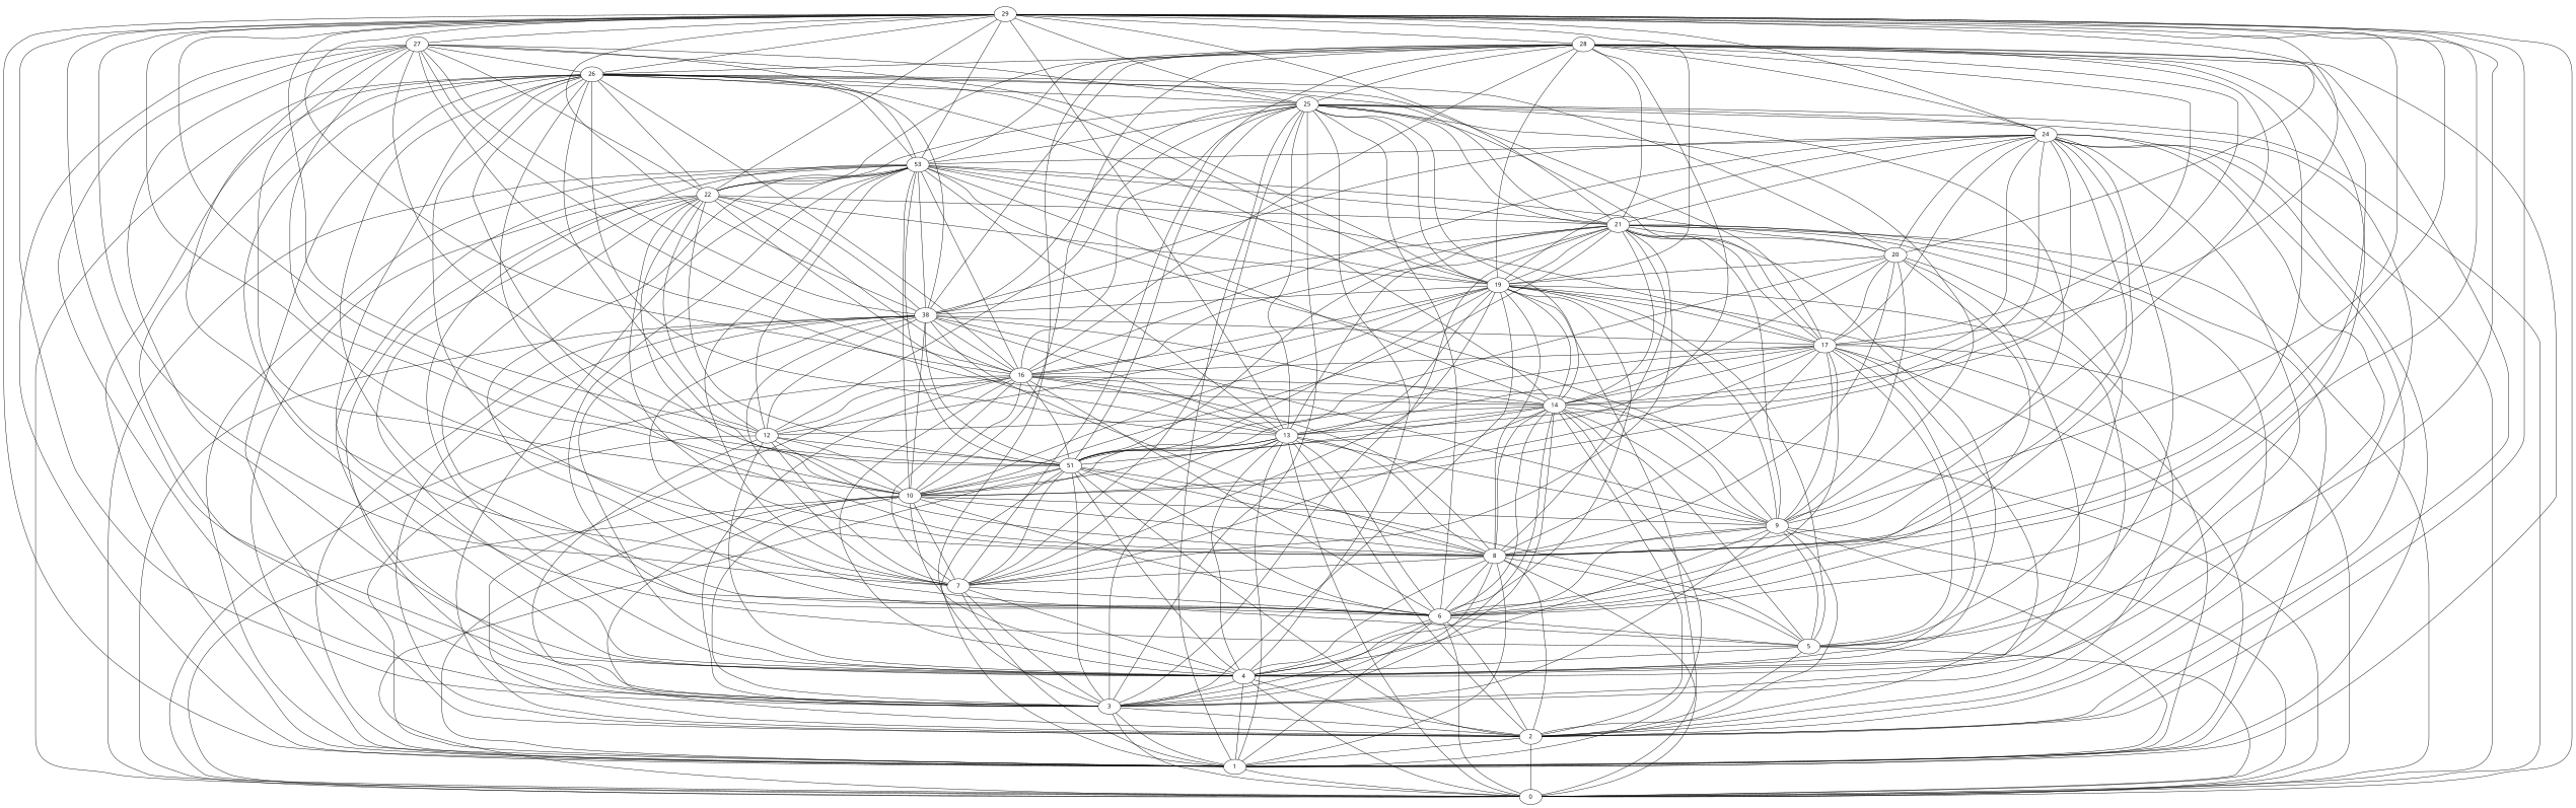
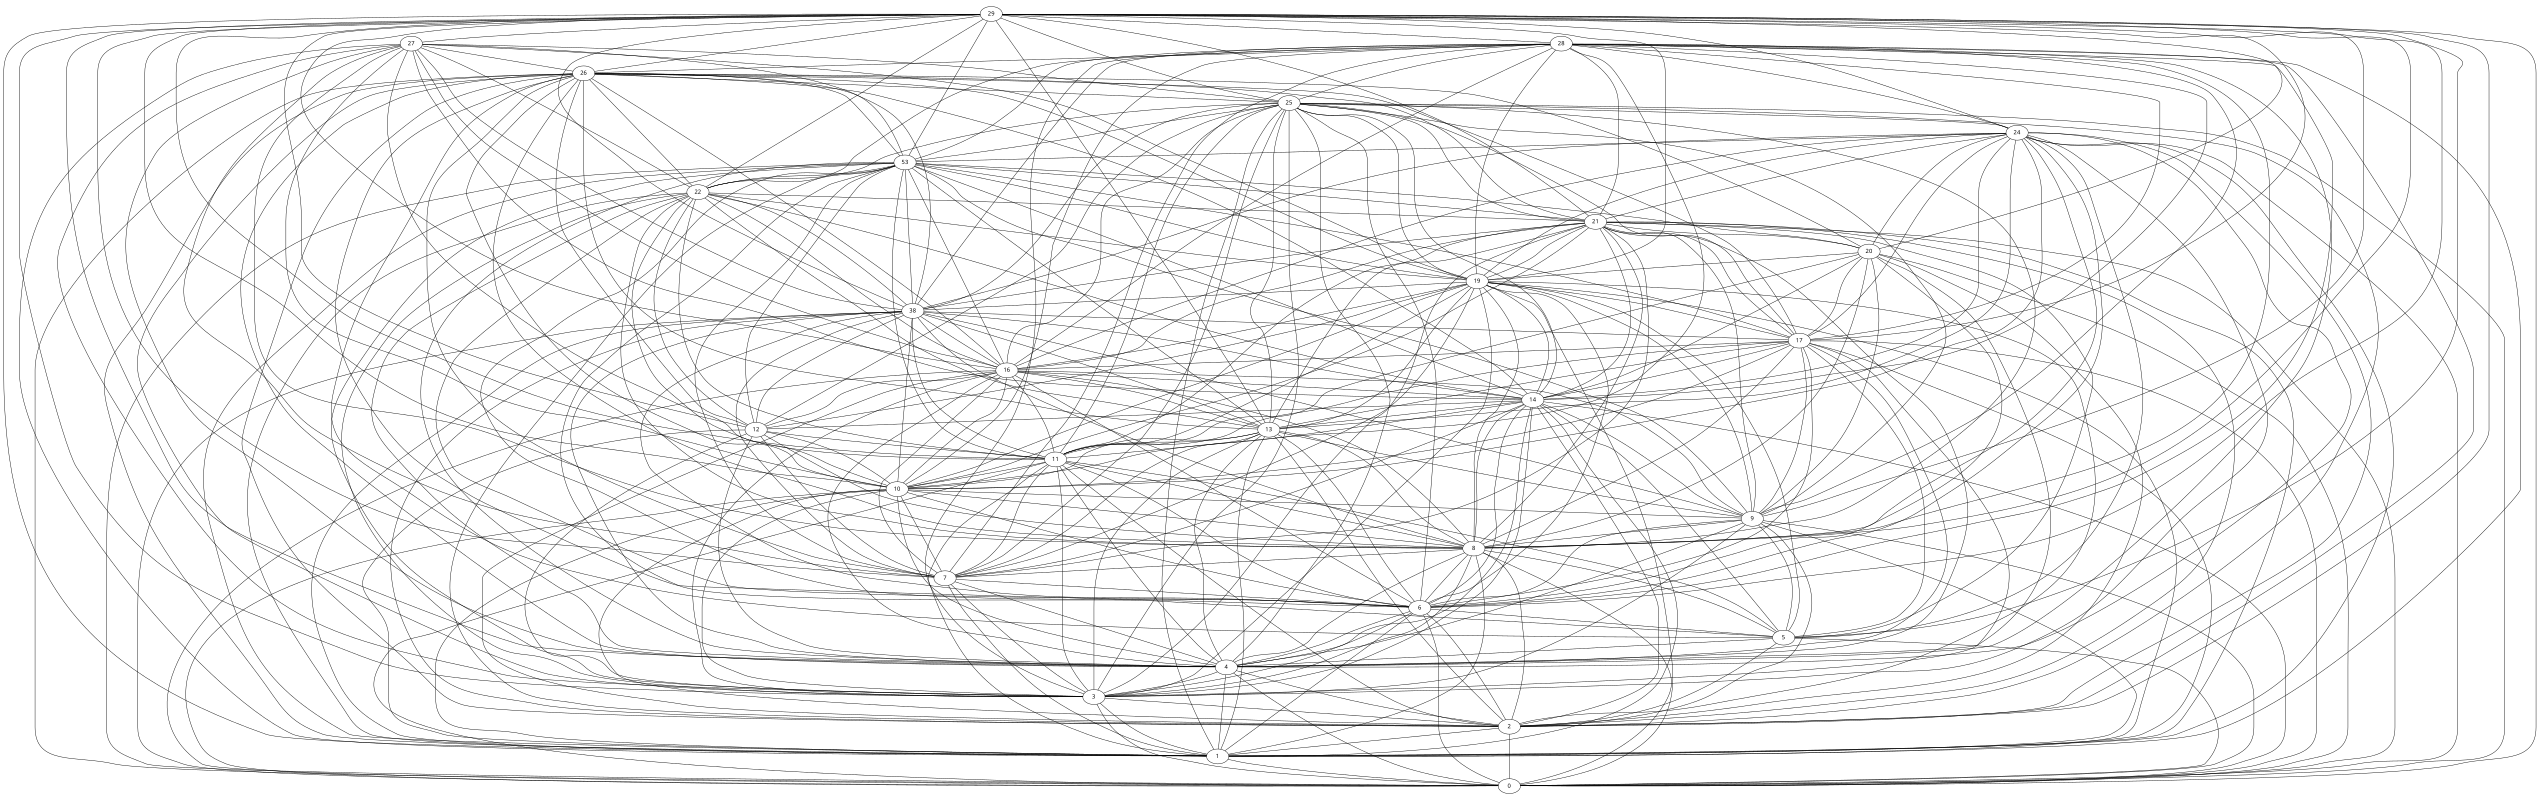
  digraph {
    fontname="Noto Sans"
    rankdir=BT
    node [fontname="Noto Sans"]
    edge [arrowhead=both fontname="Noto Sans"]
    0
    1
    2
    3
    4
    5
    6
    8
    9
    10
-   11 [label=51]
+   11
    14
    16
    17
    n15 [label=38]
    19
    20
    21
    n19 [label=53]
    24
    25
    26
    29
    7
    12
    13
    22
    27
    28
    0 -> 1
    0 -> 2
    0 -> 3
    0 -> 4
    0 -> 5
    0 -> 6
    0 -> 8
    0 -> 9
    0 -> 10
    0 -> 11
    0 -> 14
    0 -> 16
    0 -> 17
    0 -> n15
    0 -> 19
-   0 -> 13
+   0 -> 20
    0 -> 21
    0 -> n19
    0 -> 24
    0 -> 25
    0 -> 26
    0 -> 29
    1 -> 2
    1 -> 3
    1 -> 4
    1 -> 6
    1 -> 8
    1 -> 9
    1 -> 10
    1 -> 11
    1 -> 14
    1 -> 17
    1 -> n15
    1 -> 19
    1 -> 21
    1 -> n19
    1 -> 24
    1 -> 25
    1 -> 26
    1 -> 29
    1 -> 7
    1 -> 12
    1 -> 13
    1 -> 22
    1 -> 27
    1 -> 28
    2 -> 3
    2 -> 4
    2 -> 5
    2 -> 6
    2 -> 8
    2 -> 9
    2 -> 10
    2 -> 11
    2 -> 14
    2 -> 16
    2 -> n15
    2 -> 19
    2 -> 20
    2 -> 21
    2 -> n19
    2 -> 24
    2 -> 25
    2 -> 26
    2 -> 29
    2 -> 13
    2 -> 28
    3 -> 4
    3 -> 6
    3 -> 8
    3 -> 9
    3 -> 10
    3 -> 11
    3 -> 14
    3 -> 16
    3 -> 17
    3 -> 19
    3 -> 21
    3 -> n19
    3 -> 24
    3 -> 25
    3 -> 26
    3 -> 29
    3 -> 7
    3 -> 12
    3 -> 13
    3 -> 22
    3 -> 27
    3 -> 28
    4 -> 5
    4 -> 6
    4 -> 8
    4 -> 9
    4 -> 10
    4 -> 11
    4 -> 14
    4 -> 16
    4 -> 17
    4 -> n15
    4 -> 20
    4 -> 21
    4 -> n19
    4 -> 24
    4 -> 25
    4 -> 26
    4 -> 29
    4 -> 7
    4 -> 12
    4 -> 13
    4 -> 22
    4 -> 27
    4 -> 28
    5 -> 6
    5 -> 8
    5 -> 9
    5 -> 11
    5 -> 14
    5 -> 17
    5 -> 19
    5 -> 21
    5 -> n19
    5 -> 24
    5 -> 26
    5 -> 29
    6 -> 8
    6 -> 9
    6 -> 10
    6 -> 11
    6 -> 14
    6 -> 16
    6 -> 17
    6 -> n15
    6 -> 19
    6 -> 20
    6 -> n19
    6 -> 24
    6 -> 25
    6 -> 26
    6 -> 29
    6 -> 7
    6 -> 13
    6 -> 22
    6 -> 28
    8 -> 9
    8 -> 10
    8 -> 11
    8 -> 14
    8 -> 16
    8 -> 17
    8 -> n15
    8 -> 19
    8 -> 20
    8 -> 21
    8 -> 24
    8 -> 25
    8 -> 26
    8 -> 29
    8 -> 12
    8 -> 13
    8 -> 22
    8 -> 27
    8 -> 28
    9 -> 10
    9 -> 14
    9 -> 16
    9 -> 17
    9 -> n15
    9 -> 19
    9 -> 20
    9 -> 21
    9 -> n19
    9 -> 25
    9 -> 29
    9 -> 13
    9 -> 28
    10 -> 11
    10 -> 14
    10 -> 16
    10 -> 17
    10 -> n15
    10 -> 19
    10 -> 21
-   10 -> n19
    10 -> 24
    10 -> 26
    10 -> 29
    10 -> 12
    10 -> 13
    10 -> 22
    10 -> 27
    10 -> 28
    11 -> 16
    11 -> 17
    11 -> n15
    11 -> 19
    11 -> 20
    11 -> 21
    11 -> n19
    11 -> 25
    11 -> 29
    11 -> 12
    11 -> 13
    11 -> 22
    11 -> 27
    11 -> 28
    14 -> 16
    14 -> 17
    14 -> n15
    14 -> 19
    14 -> 20
    14 -> 21
    14 -> n19
    14 -> 24
    14 -> 25
    14 -> 26
+   14 -> 22
    14 -> 27
    14 -> 28
    16 -> 17
    16 -> n15
    16 -> 19
    16 -> 21
    16 -> n19
    16 -> 24
    16 -> 25
    16 -> 26
    16 -> 29
    16 -> 22
    16 -> 27
    16 -> 28
    17 -> n15
    17 -> 19
    17 -> 20
    17 -> 21
    17 -> n19
    17 -> 24
    17 -> 25
    17 -> 26
    17 -> 29
    17 -> 28
    n15 -> 19
    n15 -> 21
    n15 -> n19
    n15 -> 24
    n15 -> 25
    n15 -> 26
    n15 -> 29
    n15 -> 22
    n15 -> 27
    n15 -> 28
    19 -> 20
    19 -> 21
    19 -> n19
    19 -> 24
    19 -> 25
    19 -> 26
    19 -> 29
    19 -> 22
    19 -> 27
    19 -> 28
    20 -> 21
    20 -> n19
    20 -> 24
    20 -> 26
    20 -> 29
    21 -> n19
    21 -> 24
    21 -> 25
    21 -> 26
    21 -> 29
    21 -> 22
    21 -> 28
    n19 -> 24
    n19 -> 25
    n19 -> 26
    n19 -> 29
    n19 -> 27
    n19 -> 28
    24 -> 25
    24 -> 29
    24 -> 28
    25 -> 26
    25 -> 29
    25 -> 27
    25 -> 28
    26 -> 29
    26 -> 27
    26 -> 28
    7 -> 8
    7 -> 10
    7 -> 11
    7 -> 14
    7 -> 16
    7 -> n15
    7 -> 19
    7 -> 21
    7 -> n19
    7 -> 25
    7 -> 26
    7 -> 29
    7 -> 12
    7 -> 13
    7 -> 27
    7 -> 28
    12 -> 14
    12 -> 16
    12 -> n15
    12 -> 19
    12 -> n19
    12 -> 25
    12 -> 26
    12 -> 29
    12 -> 22
    13 -> 14
    13 -> 16
    13 -> 17
    13 -> n15
    13 -> 19
    13 -> 21
    13 -> n19
    13 -> 24
    13 -> 25
    13 -> 26
    13 -> 29
    13 -> 22
    22 -> n19
    22 -> 25
    22 -> 26
    22 -> 29
    22 -> 27
    22 -> 28
    27 -> 29
    28 -> 29
  }
